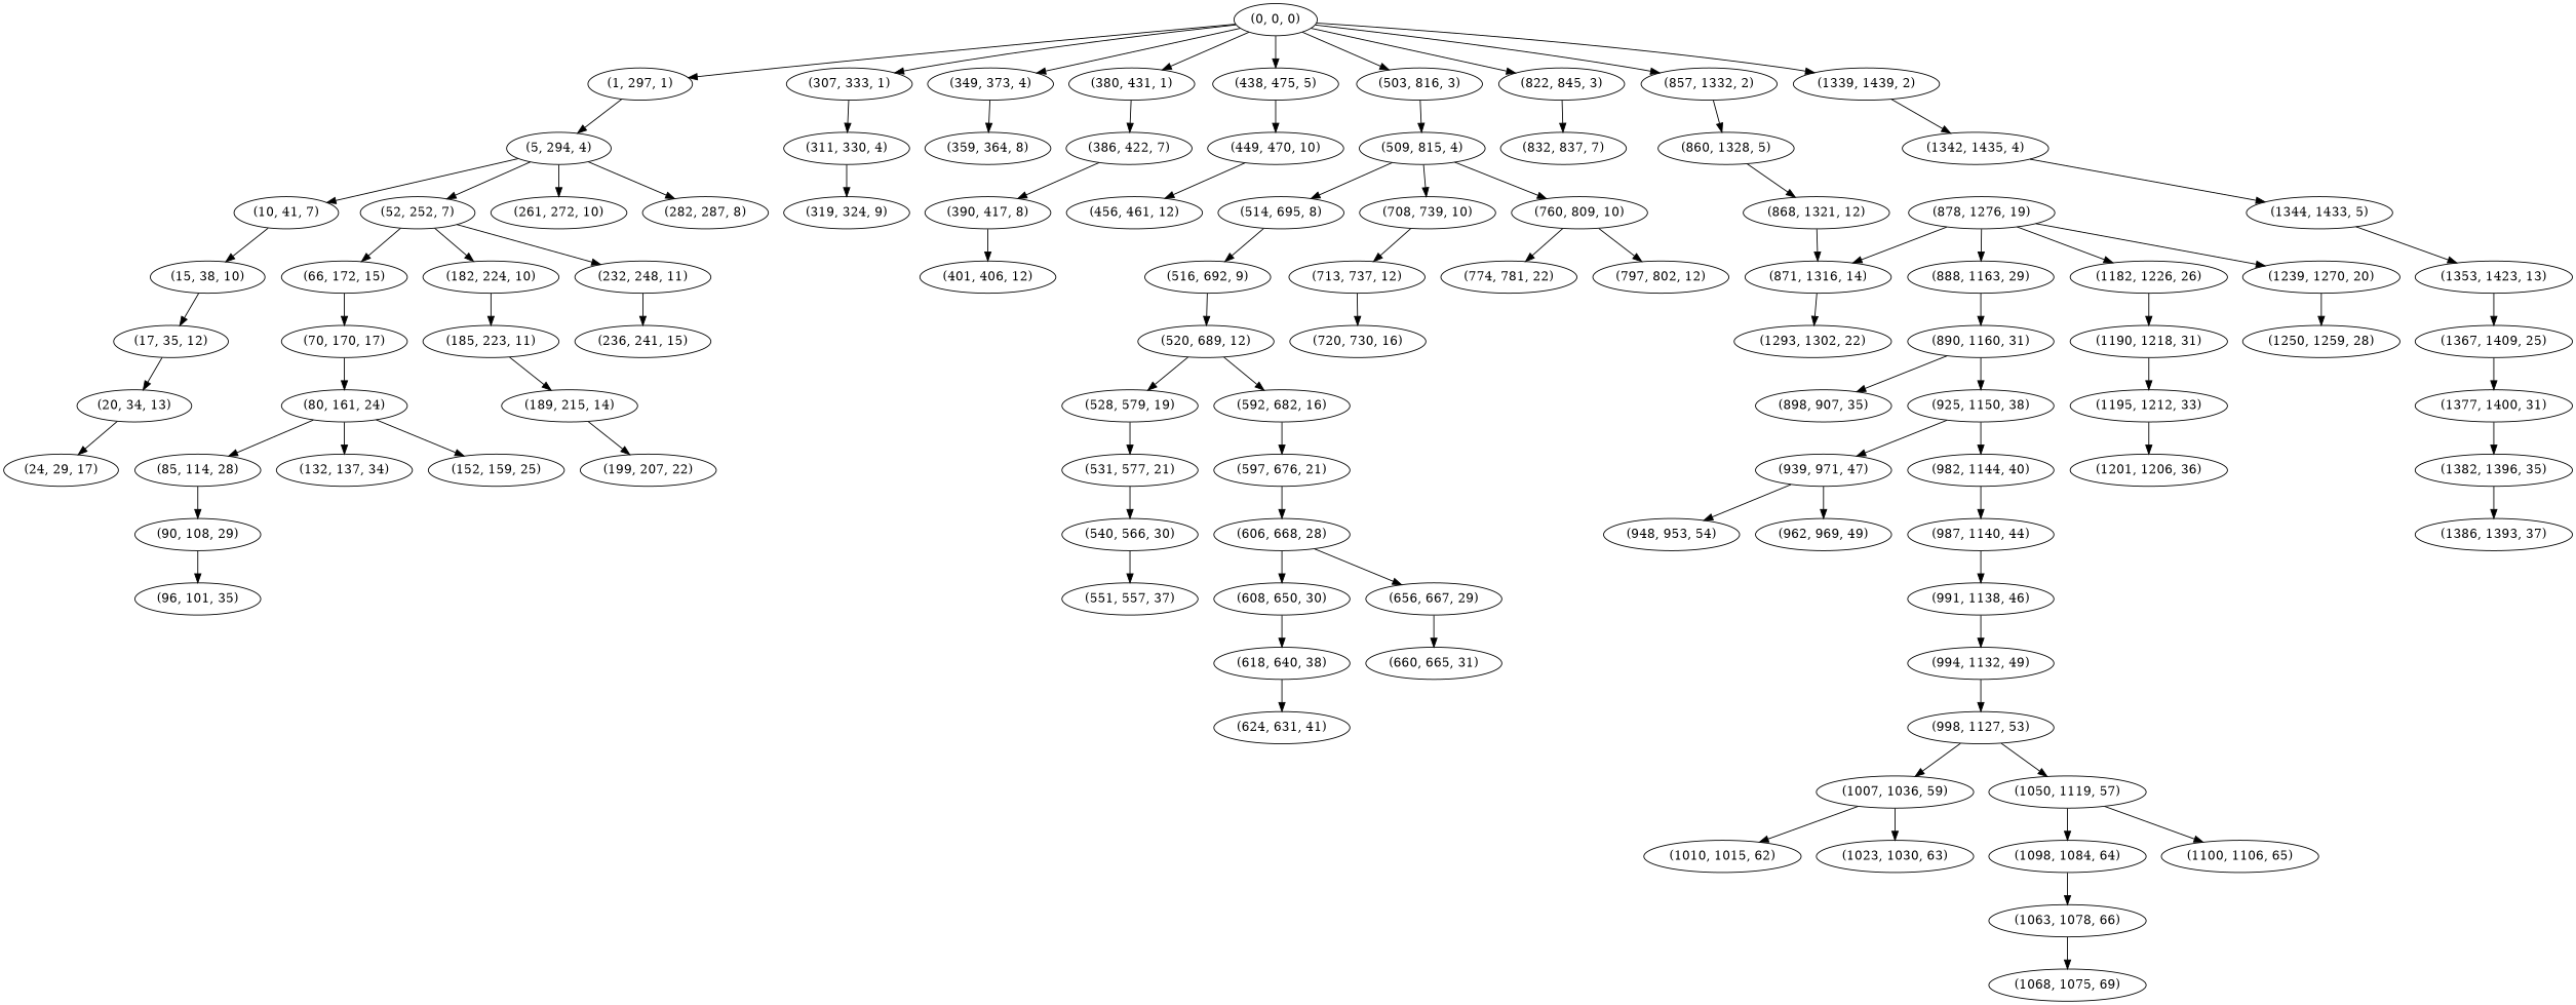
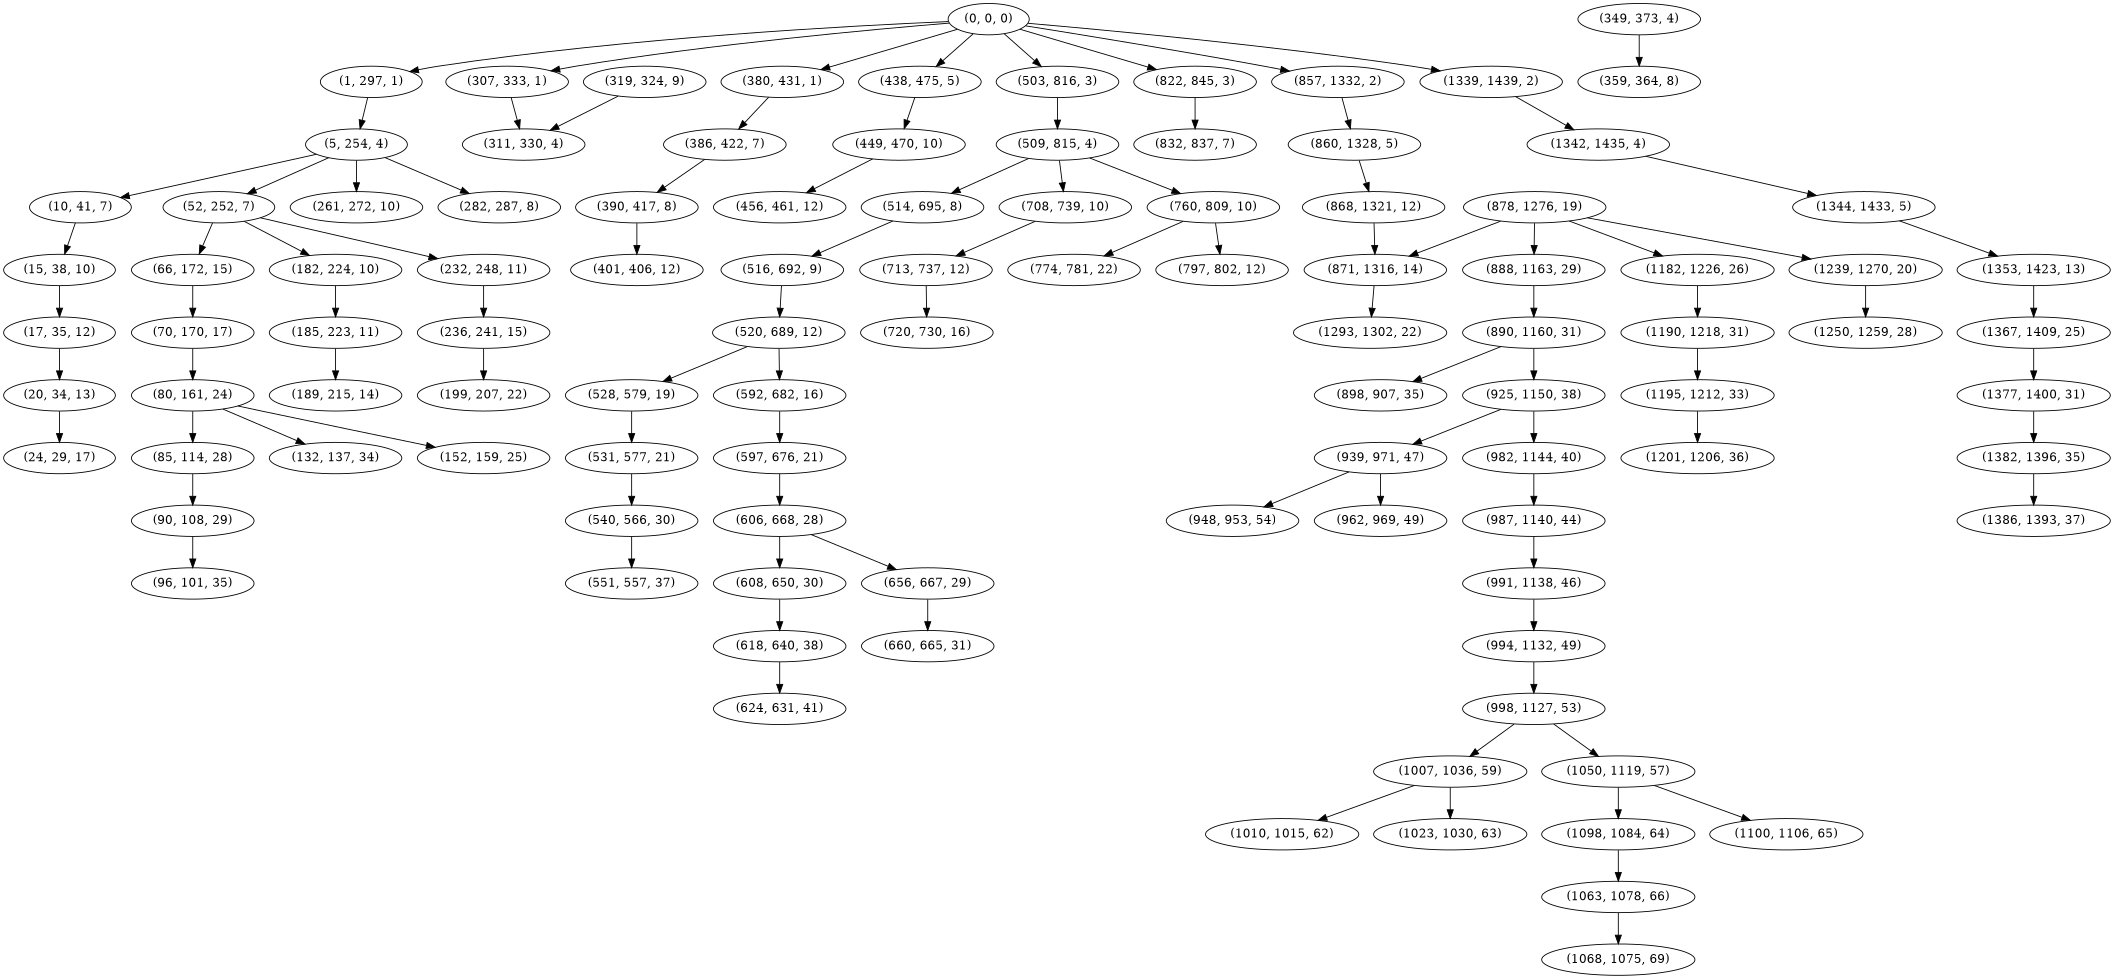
  digraph {
    "(0, 0, 0)"
    "(1, 297, 1)"
    "(307, 333, 1)"
    "(349, 373, 4)"
    "(380, 431, 1)"
    "(438, 475, 5)"
    "(503, 816, 3)"
    "(822, 845, 3)"
    "(857, 1332, 2)"
    "(1339, 1439, 2)"
-   "(5, 294, 4)"
+   "(5, 294, 4)" [label="(5, 254, 4)"]
    "(311, 330, 4)"
    "(359, 364, 8)"
    "(386, 422, 7)"
    "(449, 470, 10)"
    "(509, 815, 4)"
    "(832, 837, 7)"
    "(860, 1328, 5)"
    "(1342, 1435, 4)"
    "(10, 41, 7)"
    "(52, 252, 7)"
    "(261, 272, 10)"
    "(282, 287, 8)"
    "(15, 38, 10)"
    "(66, 172, 15)"
    "(182, 224, 10)"
    "(232, 248, 11)"
    "(17, 35, 12)"
    "(20, 34, 13)"
    "(24, 29, 17)"
    "(70, 170, 17)"
    "(185, 223, 11)"
    "(236, 241, 15)"
    "(80, 161, 24)"
    "(85, 114, 28)"
    "(132, 137, 34)"
    "(152, 159, 25)"
    "(90, 108, 29)"
    "(96, 101, 35)"
    "(189, 215, 14)"
    "(199, 207, 22)"
    "(319, 324, 9)"
    "(390, 417, 8)"
    "(401, 406, 12)"
    "(456, 461, 12)"
    "(514, 695, 8)"
    "(708, 739, 10)"
    "(760, 809, 10)"
    "(516, 692, 9)"
    "(713, 737, 12)"
    "(774, 781, 22)"
    "(797, 802, 12)"
    "(520, 689, 12)"
    "(528, 579, 19)"
    "(592, 682, 16)"
    "(531, 577, 21)"
    "(597, 676, 21)"
    "(540, 566, 30)"
    "(551, 557, 37)"
    "(606, 668, 28)"
    "(608, 650, 30)"
    "(656, 667, 29)"
    "(618, 640, 38)"
    "(660, 665, 31)"
    "(624, 631, 41)"
    "(720, 730, 16)"
    "(868, 1321, 12)"
    "(871, 1316, 14)"
    "(1293, 1302, 22)"
    "(878, 1276, 19)"
    "(888, 1163, 29)"
    "(1182, 1226, 26)"
    "(1239, 1270, 20)"
    "(890, 1160, 31)"
    "(1190, 1218, 31)"
    "(1250, 1259, 28)"
    "(898, 907, 35)"
    "(925, 1150, 38)"
    "(939, 971, 47)"
    "(982, 1144, 40)"
    "(948, 953, 54)"
    "(962, 969, 49)"
    "(987, 1140, 44)"
    "(991, 1138, 46)"
    "(994, 1132, 49)"
    "(998, 1127, 53)"
    "(1007, 1036, 59)"
    "(1050, 1119, 57)"
    "(1010, 1015, 62)"
    "(1023, 1030, 63)"
    n91 [label="(1098, 1084, 64)"]
    "(1100, 1106, 65)"
    "(1063, 1078, 66)"
    "(1068, 1075, 69)"
    "(1195, 1212, 33)"
    "(1201, 1206, 36)"
    "(1344, 1433, 5)"
    "(1353, 1423, 13)"
    "(1367, 1409, 25)"
    "(1377, 1400, 31)"
    "(1382, 1396, 35)"
    "(1386, 1393, 37)"
    "(0, 0, 0)" -> "(1, 297, 1)"
    "(0, 0, 0)" -> "(307, 333, 1)"
-   "(0, 0, 0)" -> "(349, 373, 4)"
    "(0, 0, 0)" -> "(380, 431, 1)"
    "(0, 0, 0)" -> "(438, 475, 5)"
    "(0, 0, 0)" -> "(503, 816, 3)"
    "(0, 0, 0)" -> "(822, 845, 3)"
    "(0, 0, 0)" -> "(857, 1332, 2)"
    "(0, 0, 0)" -> "(1339, 1439, 2)"
    "(1, 297, 1)" -> "(5, 294, 4)"
    "(307, 333, 1)" -> "(311, 330, 4)"
    "(349, 373, 4)" -> "(359, 364, 8)"
    "(380, 431, 1)" -> "(386, 422, 7)"
    "(438, 475, 5)" -> "(449, 470, 10)"
    "(503, 816, 3)" -> "(509, 815, 4)"
    "(822, 845, 3)" -> "(832, 837, 7)"
    "(857, 1332, 2)" -> "(860, 1328, 5)"
    "(1339, 1439, 2)" -> "(1342, 1435, 4)"
    "(5, 294, 4)" -> "(10, 41, 7)"
    "(5, 294, 4)" -> "(52, 252, 7)"
    "(5, 294, 4)" -> "(261, 272, 10)"
    "(5, 294, 4)" -> "(282, 287, 8)"
-   "(311, 330, 4)" -> "(319, 324, 9)"
+   "(319, 324, 9)" -> "(311, 330, 4)"
    "(386, 422, 7)" -> "(390, 417, 8)"
    "(449, 470, 10)" -> "(456, 461, 12)"
    "(509, 815, 4)" -> "(514, 695, 8)"
    "(509, 815, 4)" -> "(708, 739, 10)"
    "(509, 815, 4)" -> "(760, 809, 10)"
    "(860, 1328, 5)" -> "(868, 1321, 12)"
    "(1342, 1435, 4)" -> "(1344, 1433, 5)"
    "(10, 41, 7)" -> "(15, 38, 10)"
    "(52, 252, 7)" -> "(66, 172, 15)"
    "(52, 252, 7)" -> "(182, 224, 10)"
    "(52, 252, 7)" -> "(232, 248, 11)"
    "(15, 38, 10)" -> "(17, 35, 12)"
    "(66, 172, 15)" -> "(70, 170, 17)"
    "(182, 224, 10)" -> "(185, 223, 11)"
    "(232, 248, 11)" -> "(236, 241, 15)"
    "(17, 35, 12)" -> "(20, 34, 13)"
    "(20, 34, 13)" -> "(24, 29, 17)"
    "(70, 170, 17)" -> "(80, 161, 24)"
    "(185, 223, 11)" -> "(189, 215, 14)"
    "(80, 161, 24)" -> "(85, 114, 28)"
    "(80, 161, 24)" -> "(132, 137, 34)"
    "(80, 161, 24)" -> "(152, 159, 25)"
    "(85, 114, 28)" -> "(90, 108, 29)"
    "(90, 108, 29)" -> "(96, 101, 35)"
-   "(189, 215, 14)" -> "(199, 207, 22)"
+   "(236, 241, 15)" -> "(199, 207, 22)"
    "(390, 417, 8)" -> "(401, 406, 12)"
    "(514, 695, 8)" -> "(516, 692, 9)"
    "(708, 739, 10)" -> "(713, 737, 12)"
    "(760, 809, 10)" -> "(774, 781, 22)"
    "(760, 809, 10)" -> "(797, 802, 12)"
    "(516, 692, 9)" -> "(520, 689, 12)"
    "(713, 737, 12)" -> "(720, 730, 16)"
    "(520, 689, 12)" -> "(528, 579, 19)"
    "(520, 689, 12)" -> "(592, 682, 16)"
    "(528, 579, 19)" -> "(531, 577, 21)"
    "(592, 682, 16)" -> "(597, 676, 21)"
    "(531, 577, 21)" -> "(540, 566, 30)"
    "(597, 676, 21)" -> "(606, 668, 28)"
    "(540, 566, 30)" -> "(551, 557, 37)"
    "(606, 668, 28)" -> "(608, 650, 30)"
    "(606, 668, 28)" -> "(656, 667, 29)"
    "(608, 650, 30)" -> "(618, 640, 38)"
    "(656, 667, 29)" -> "(660, 665, 31)"
    "(618, 640, 38)" -> "(624, 631, 41)"
    "(868, 1321, 12)" -> "(871, 1316, 14)"
    "(871, 1316, 14)" -> "(1293, 1302, 22)"
    "(878, 1276, 19)" -> "(871, 1316, 14)"
    "(878, 1276, 19)" -> "(888, 1163, 29)"
    "(878, 1276, 19)" -> "(1182, 1226, 26)"
    "(878, 1276, 19)" -> "(1239, 1270, 20)"
    "(888, 1163, 29)" -> "(890, 1160, 31)"
    "(1182, 1226, 26)" -> "(1190, 1218, 31)"
    "(1239, 1270, 20)" -> "(1250, 1259, 28)"
    "(890, 1160, 31)" -> "(898, 907, 35)"
    "(890, 1160, 31)" -> "(925, 1150, 38)"
    "(1190, 1218, 31)" -> "(1195, 1212, 33)"
    "(925, 1150, 38)" -> "(939, 971, 47)"
    "(925, 1150, 38)" -> "(982, 1144, 40)"
    "(939, 971, 47)" -> "(948, 953, 54)"
    "(939, 971, 47)" -> "(962, 969, 49)"
    "(982, 1144, 40)" -> "(987, 1140, 44)"
    "(987, 1140, 44)" -> "(991, 1138, 46)"
    "(991, 1138, 46)" -> "(994, 1132, 49)"
    "(994, 1132, 49)" -> "(998, 1127, 53)"
    "(998, 1127, 53)" -> "(1007, 1036, 59)"
    "(998, 1127, 53)" -> "(1050, 1119, 57)"
    "(1007, 1036, 59)" -> "(1010, 1015, 62)"
    "(1007, 1036, 59)" -> "(1023, 1030, 63)"
    "(1050, 1119, 57)" -> n91
    "(1050, 1119, 57)" -> "(1100, 1106, 65)"
    n91 -> "(1063, 1078, 66)"
    "(1063, 1078, 66)" -> "(1068, 1075, 69)"
    "(1195, 1212, 33)" -> "(1201, 1206, 36)"
    "(1344, 1433, 5)" -> "(1353, 1423, 13)"
    "(1353, 1423, 13)" -> "(1367, 1409, 25)"
    "(1367, 1409, 25)" -> "(1377, 1400, 31)"
    "(1377, 1400, 31)" -> "(1382, 1396, 35)"
    "(1382, 1396, 35)" -> "(1386, 1393, 37)"
  }
